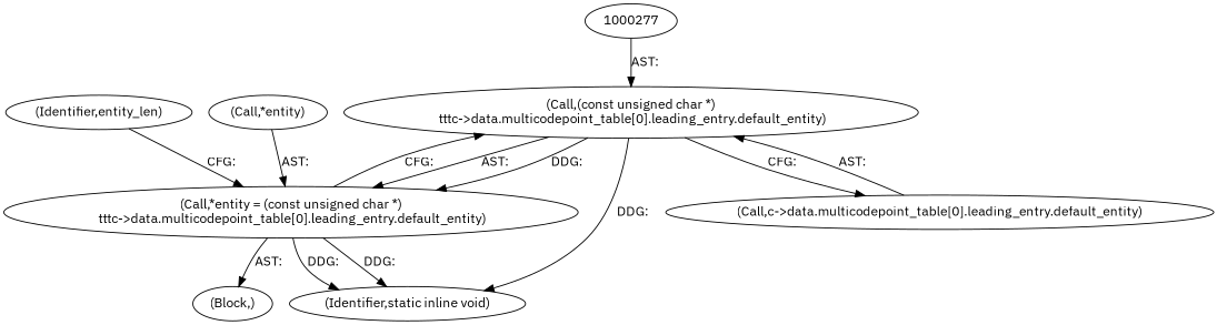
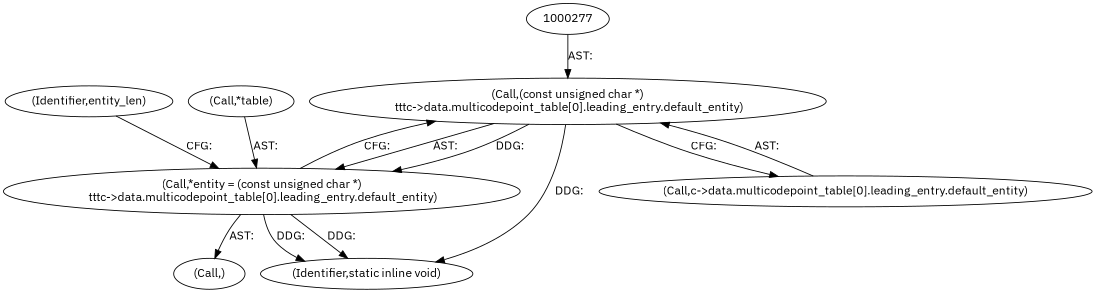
  digraph {
    fontname="IBM Plex Sans"
    node [fontname="IBM Plex Sans"]
    edge [fontname="IBM Plex Sans"]
    n1 [label="(Call,(const unsigned char *)\n \t\t\tc->data.multicodepoint_table[0].leading_entry.default_entity)"]
    n2 [label="(Call,*entity = (const unsigned char *)\n \t\t\tc->data.multicodepoint_table[0].leading_entry.default_entity)"]
    n3 [label="(Identifier,static inline void)"]
    n4 [label="(Call,c->data.multicodepoint_table[0].leading_entry.default_entity)"]
-   n5 [label="(Block,)"]
+   n5 [label="(Call,)"]
    n6 [label="(Identifier,entity_len)"]
-   n7 [label="(Call,*entity)"]
+   n7 [label="(Call,*table)"]
    1000277
    n1 -> n2 [label="AST: "]
    n1 -> n2 [label="DDG: "]
    n1 -> n3 [label="DDG: "]
    n1 -> n4 [label="CFG: "]
    n2 -> n1 [label="CFG: "]
    n2 -> n3 [label="DDG: "]
    n2 -> n3 [label="DDG: "]
    n2 -> n5 [label="AST: "]
    n4 -> n1 [label="AST: "]
    n6 -> n2 [label="CFG: "]
    n7 -> n2 [label="AST: "]
    1000277 -> n1 [label="AST: "]
  }
